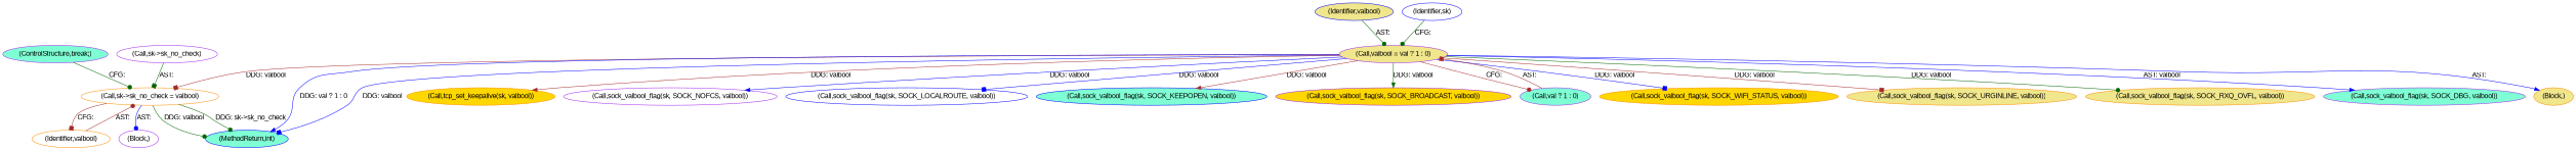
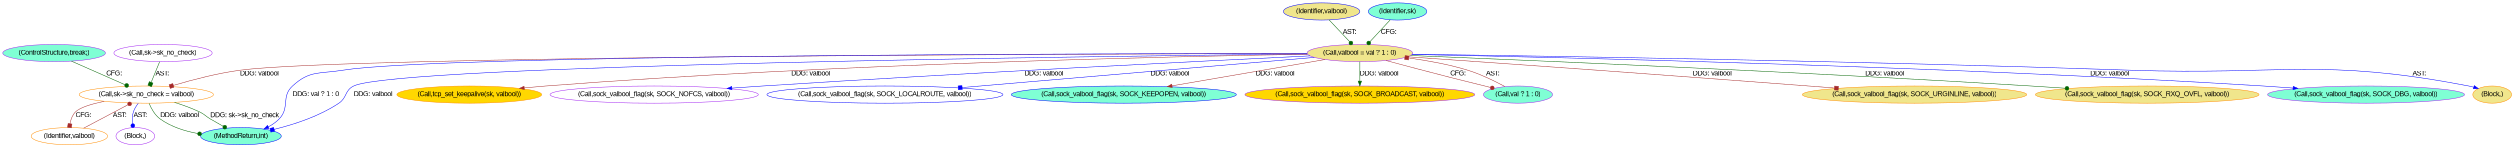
  digraph {
    fontname="Liberation Sans"
    node [color=purple fillcolor=white fontname="Liberation Sans" style=filled]
    edge [arrowhead=dot color=brown fontname="Liberation Sans"]
    n1 [color=darkorange label="(Call,sk->sk_no_check = valbool)"]
    n2 [color=darkorange label="(Identifier,valbool)"]
    n3 [label="(Block,)"]
    n4 [color=blue fillcolor=aquamarine label="(MethodReturn,int)"]
    n5 [fillcolor=khaki label="(Call,valbool = val ? 1 : 0)"]
    n6 [color=darkorange fillcolor=gold label="(Call,tcp_set_keepalive(sk, valbool))"]
    n7 [label="(Call,sock_valbool_flag(sk, SOCK_NOFCS, valbool))"]
    n8 [color=blue label="(Call,sock_valbool_flag(sk, SOCK_LOCALROUTE, valbool))"]
    n9 [color=blue fillcolor=aquamarine label="(Call,sock_valbool_flag(sk, SOCK_KEEPOPEN, valbool))"]
    n10 [fillcolor=gold label="(Call,sock_valbool_flag(sk, SOCK_BROADCAST, valbool))"]
    n11 [fillcolor=aquamarine label="(Call,val ? 1 : 0)"]
-   n12 [color=darkorange fillcolor=gold label="(Call,sock_valbool_flag(sk, SOCK_WIFI_STATUS, valbool))"]
    n13 [color=darkorange fillcolor=khaki label="(Call,sock_valbool_flag(sk, SOCK_URGINLINE, valbool))"]
    n14 [color=darkorange fillcolor=khaki label="(Call,sock_valbool_flag(sk, SOCK_RXQ_OVFL, valbool))"]
    n15 [fillcolor=aquamarine label="(Call,sock_valbool_flag(sk, SOCK_DBG, valbool))"]
    n16 [color=darkorange fillcolor=khaki label="(Block,)"]
    n17 [color=blue fillcolor=khaki label="(Identifier,valbool)"]
-   n18 [color=blue label="(Identifier,sk)"]
+   n18 [color=blue fillcolor=aquamarine label="(Identifier,sk)"]
    n19 [fillcolor=aquamarine label="(ControlStructure,break;)"]
    n20 [label="(Call,sk->sk_no_check)"]
    n1 -> n2 [arrowhead=box label="CFG: "]
    n1 -> n3 [color=blue label="AST: "]
    n1 -> n4 [color=darkgreen label="DDG: valbool"]
    n1 -> n4 [color=darkgreen label="DDG: sk->sk_no_check"]
    n2 -> n1 [label="AST: "]
    n5 -> n1 [arrowhead=box label="DDG: valbool"]
    n5 -> n4 [arrowhead=normal color=blue label="DDG: val ? 1 : 0"]
    n5 -> n4 [arrowhead=box color=blue label="DDG: valbool"]
    n5 -> n6 [arrowhead=normal label="DDG: valbool"]
    n5 -> n7 [arrowhead=normal color=blue label="DDG: valbool"]
    n5 -> n8 [arrowhead=box color=blue label="DDG: valbool"]
    n5 -> n9 [arrowhead=normal label="DDG: valbool"]
    n5 -> n10 [arrowhead=normal color=darkgreen label="DDG: valbool"]
    n5 -> n11 [label="CFG: "]
-   n5 -> n12 [arrowhead=box color=blue label="DDG: valbool"]
    n5 -> n13 [arrowhead=box label="DDG: valbool"]
    n5 -> n14 [color=darkgreen label="DDG: valbool"]
-   n5 -> n15 [arrowhead=normal color=blue label="AST: valbool"]
+   n5 -> n15 [arrowhead=normal color=blue label="DDG: valbool"]
    n5 -> n16 [arrowhead=normal color=blue label="AST: "]
    n11 -> n5 [arrowhead=box label="AST: "]
    n17 -> n5 [color=darkgreen label="AST: "]
    n18 -> n5 [color=darkgreen label="CFG: "]
    n19 -> n1 [color=darkgreen label="CFG: "]
    n20 -> n1 [arrowhead=box color=darkgreen label="AST: "]
  }
